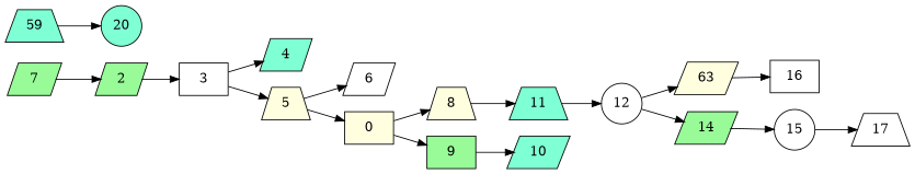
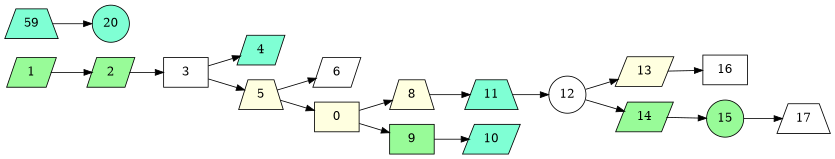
  digraph {
    rankdir=LR
    node [alpha=0.05 fillcolor=palegreen shape=parallelogram style=filled]
-   1 [alpha=0.06 expect_size=47848448 label=7]
+   1 [alpha=0.06 expect_size=47848448]
    2 [alpha=0.10 expect_size=28803072]
    3 [alpha=0.09 expect_size=8024064 fillcolor=white shape=box]
    4 [alpha=0.16 expect_size=50403328 fillcolor=aquamarine]
    5 [alpha=0.19 expect_size=27105280 fillcolor=lightyellow shape=trapezium]
    6 [alpha=0.08 expect_size=20202496 fillcolor=white]
    n7 [alpha=0.09 expect_size=23918592 fillcolor=lightyellow label=0 shape=box]
    8 [alpha=0.09 expect_size=17079296 fillcolor=lightyellow shape=trapezium]
    9 [expect_size=49090560 shape=box]
    11 [alpha=0.13 expect_size=7075840 fillcolor=aquamarine shape=trapezium]
    10 [expect_size=44618752 fillcolor=aquamarine]
    12 [expect_size=22262784 fillcolor=white shape=circle]
-   13 [alpha=0.19 expect_size=46263296 fillcolor=lightyellow label=63]
+   13 [alpha=0.19 expect_size=46263296 fillcolor=lightyellow]
    14 [alpha=0.12 expect_size=19274752]
    16 [expect_size=9350144 fillcolor=white shape=box]
-   15 [alpha=0.08 expect_size=10927104 fillcolor=white shape=circle]
+   15 [alpha=0.08 expect_size=10927104 shape=circle]
    17 [expect_size=28335104 fillcolor=white shape=trapezium]
    n18 [alpha=0.14 expect_size=23613440 fillcolor=aquamarine label=59 shape=trapezium]
    20 [alpha=0.11 expect_size=35511296 fillcolor=aquamarine shape=circle]
    1 -> 2
    2 -> 3
    3 -> 4
    3 -> 5
    5 -> 6
    5 -> n7
    n7 -> 8
    n7 -> 9
    8 -> 11
    9 -> 10
    11 -> 12
    12 -> 13
    12 -> 14
    13 -> 16
    14 -> 15
    15 -> 17
    n18 -> 20
  }
